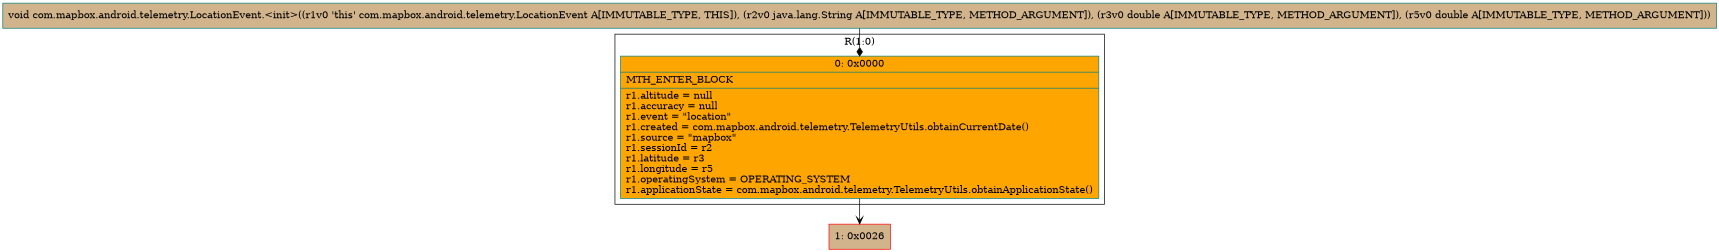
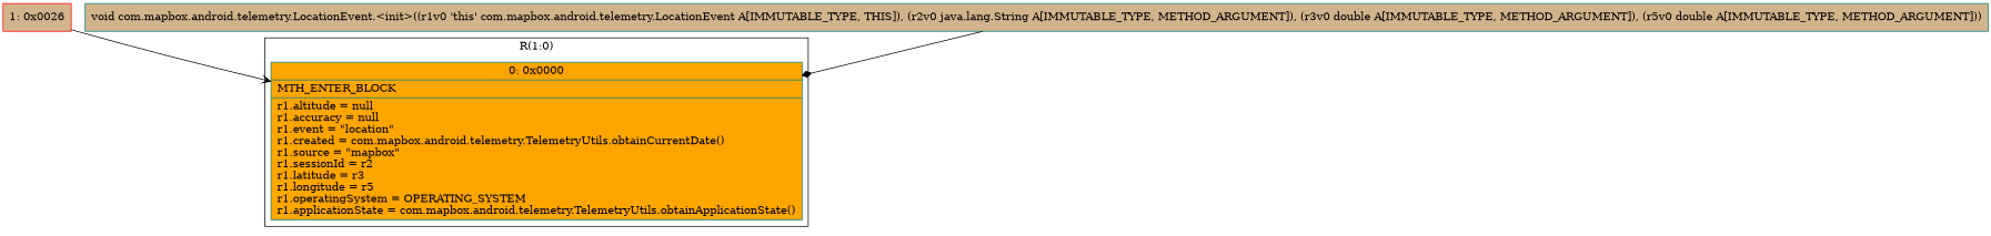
  digraph {
    node [color=teal shape=record style=filled fillcolor=tan]
    n1 [label="{0\:\ 0x0000|MTH_ENTER_BLOCK\l|r1.altitude = null\lr1.accuracy = null\lr1.event = \"location\"\lr1.created = com.mapbox.android.telemetry.TelemetryUtils.obtainCurrentDate()\lr1.source = \"mapbox\"\lr1.sessionId = r2\lr1.latitude = r3\lr1.longitude = r5\lr1.operatingSystem = OPERATING_SYSTEM\lr1.applicationState = com.mapbox.android.telemetry.TelemetryUtils.obtainApplicationState()\l}" fillcolor=orange]
    n2 [color=red label="{1\:\ 0x0026}"]
    n3 [label="{void com.mapbox.android.telemetry.LocationEvent.\<init\>((r1v0 'this' com.mapbox.android.telemetry.LocationEvent A[IMMUTABLE_TYPE, THIS]), (r2v0 java.lang.String A[IMMUTABLE_TYPE, METHOD_ARGUMENT]), (r3v0 double A[IMMUTABLE_TYPE, METHOD_ARGUMENT]), (r5v0 double A[IMMUTABLE_TYPE, METHOD_ARGUMENT])) }"]
    subgraph cluster_1 {
      label="R(1:0)"
      n1
    }
-   n1 -> n2 [arrowhead=vee]
+   n2 -> n1 [arrowhead=vee]
    n3 -> n1 [arrowhead=diamond]
  }
